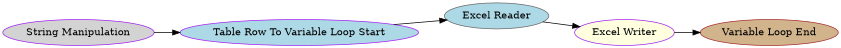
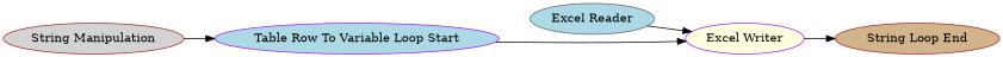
  digraph {
    rankdir=LR
    node [color=brown fillcolor=lightblue style=filled]
-   n1 [color=purple fillcolor=lightgrey label="String Manipulation"]
+   n1 [fillcolor=lightgrey label="String Manipulation"]
    n2 [color=purple label="Table Row To Variable Loop Start"]
    n3 [color=gray40 label="Excel Reader"]
    n4 [color=purple fillcolor=lightyellow label="Excel Writer"]
-   n5 [fillcolor=tan label="Variable Loop End"]
+   n5 [fillcolor=tan label="String Loop End"]
    n1 -> n2
-   n2 -> n3
+   n2 -> n4
    n3 -> n4
    n4 -> n5
  }
